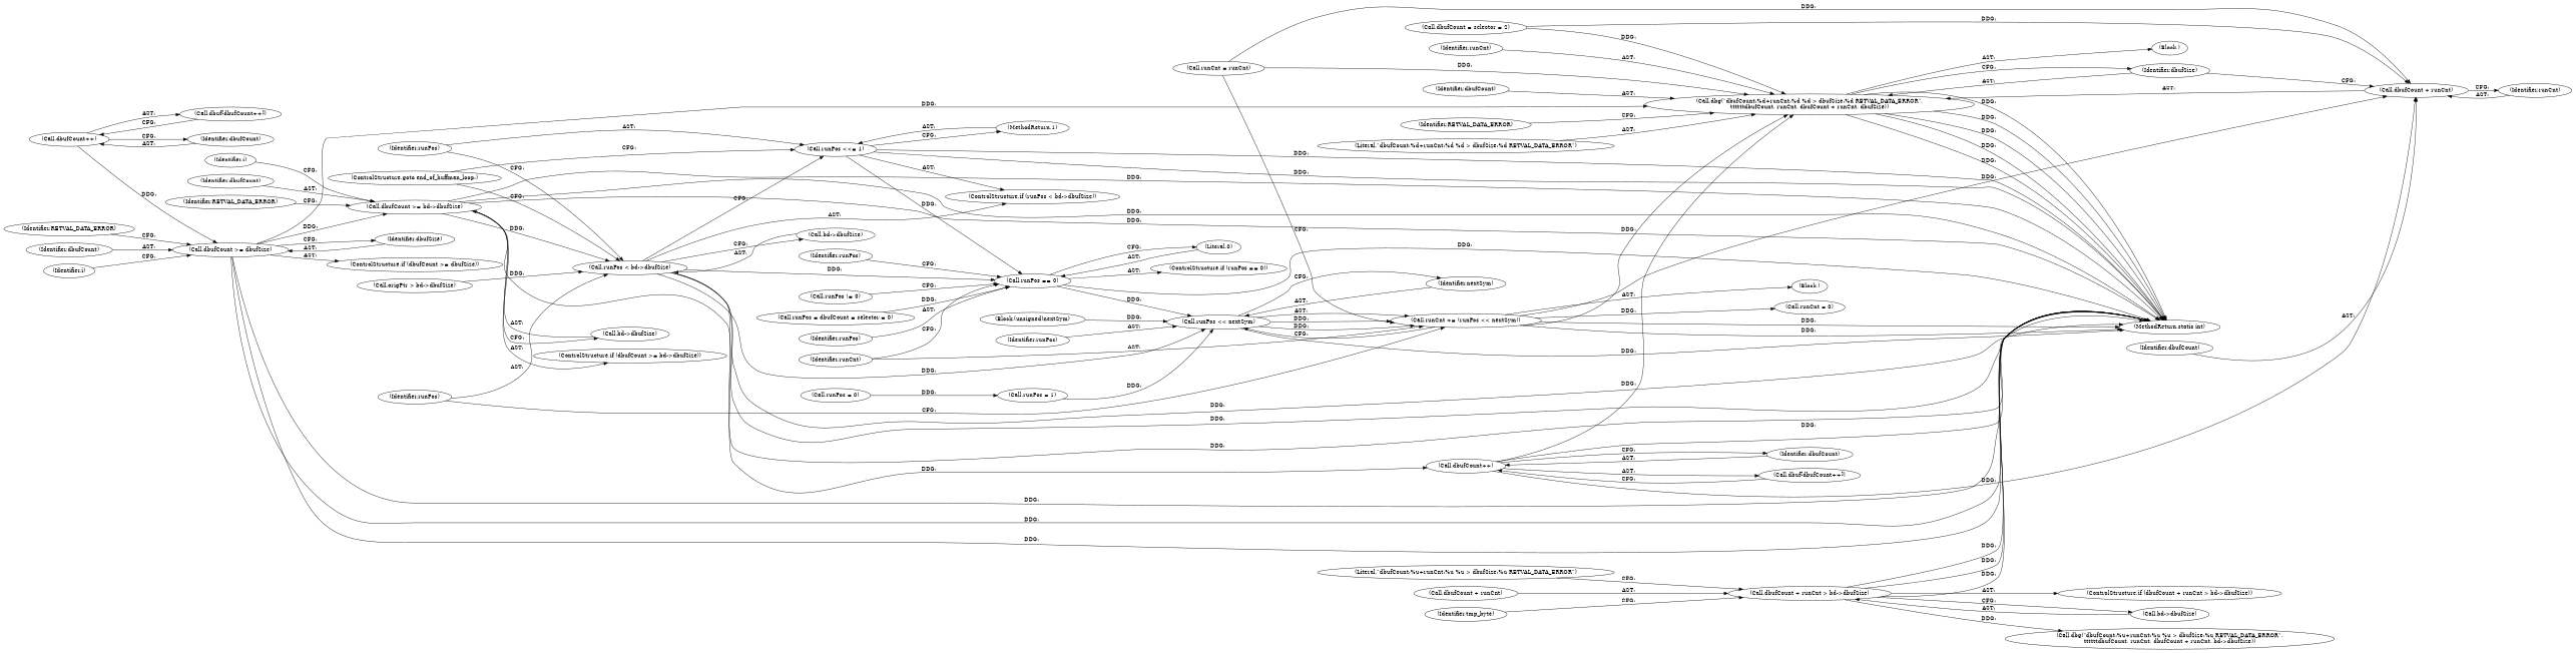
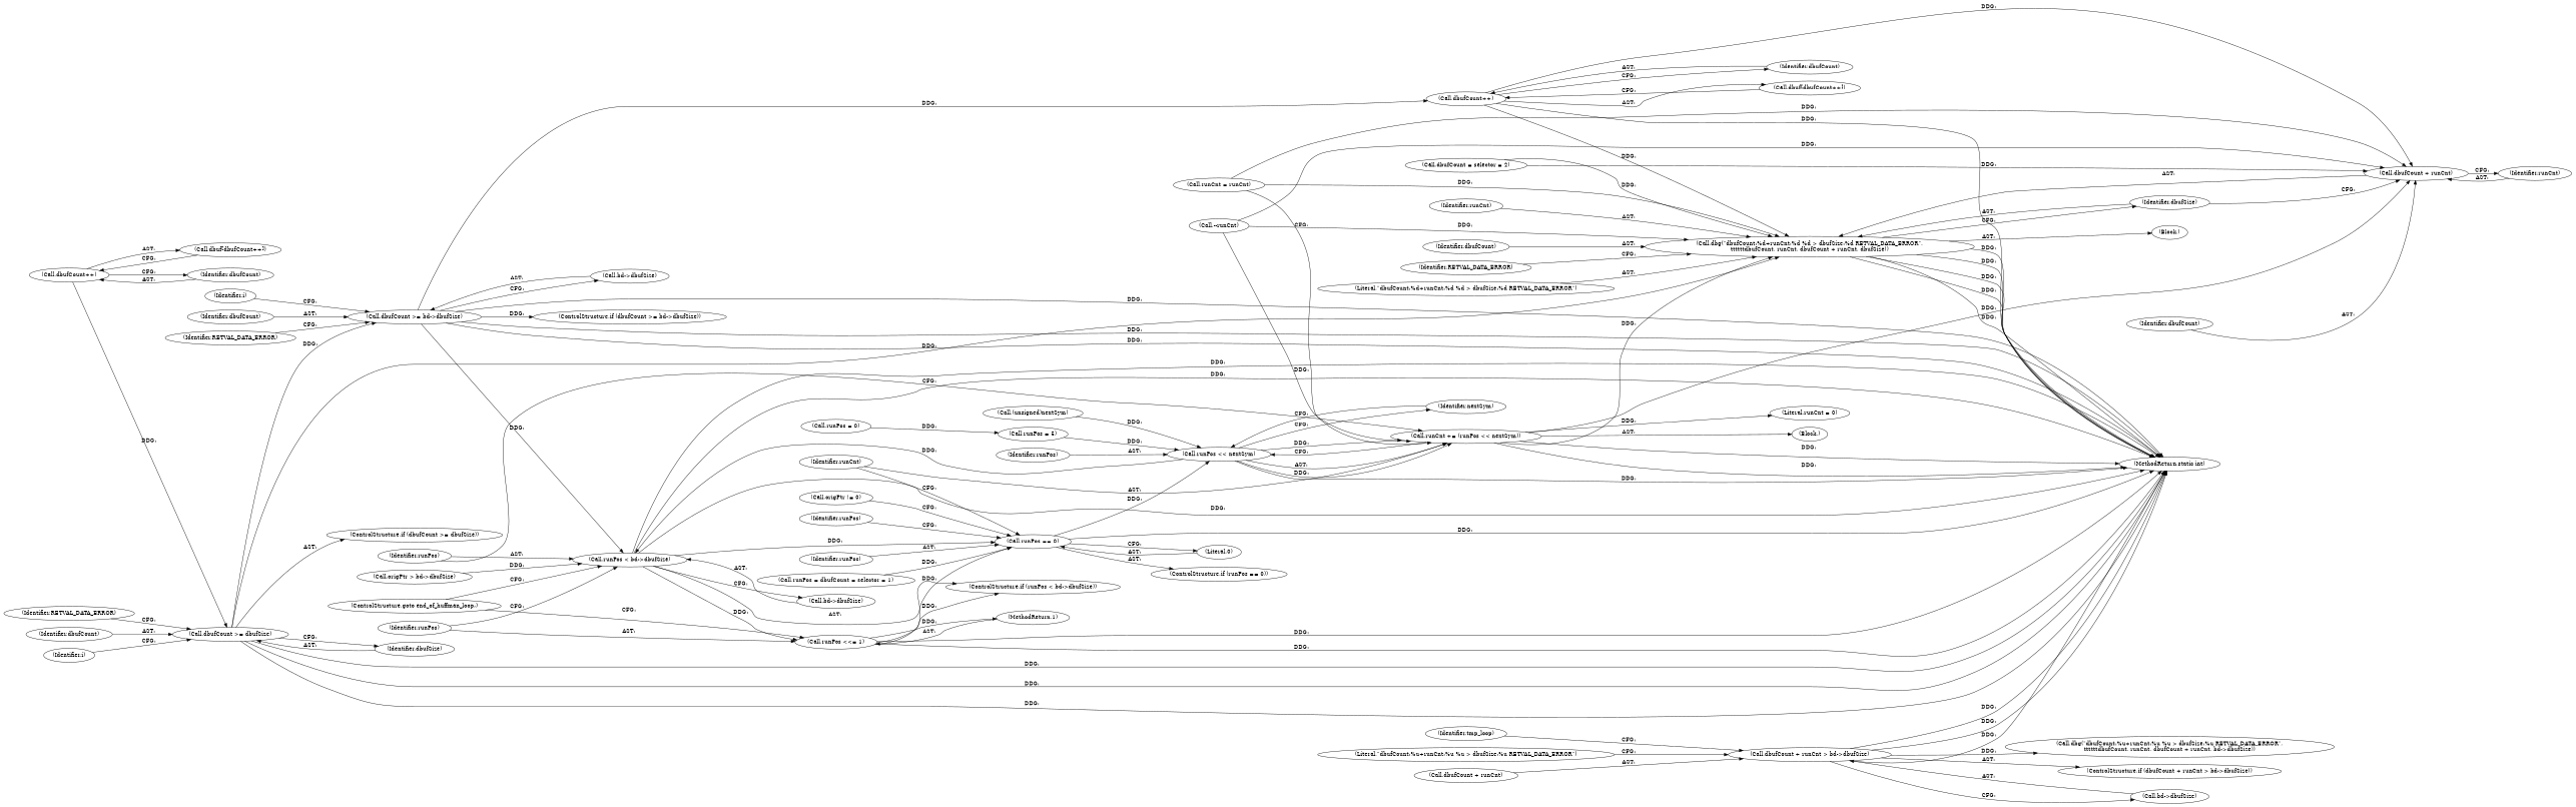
  digraph {
    rankdir=LR
    n1 [label="(Call,dbufCount >= bd->dbufSize)"]
    n2 [label="(Call,runPos < bd->dbufSize)"]
    n3 [label="(Call,dbufCount++)"]
    n4 [label="(Call,bd->dbufSize)"]
    n5 [label="(MethodReturn,static int)"]
    n6 [label="(ControlStructure,if (dbufCount >= bd->dbufSize))"]
    n7 [label="(Call,runPos == 0)"]
    n8 [label="(Call,runPos <<= 1)"]
    n9 [label="(ControlStructure,if (runPos < bd->dbufSize))"]
    n10 [label="(Call,bd->dbufSize)"]
    n11 [label="(Call,dbg(\"dbufCount:%d+runCnt:%d %d > dbufSize:%d RETVAL_DATA_ERROR\",\n\t\t\t\t\t\tdbufCount, runCnt, dbufCount + runCnt, dbufSize))"]
    n12 [label="(Call,dbufCount + runCnt)"]
    n13 [label="(Identifier,dbufCount)"]
    n14 [label="(Call,dbuf[dbufCount++])"]
    n15 [label="(Call,dbufCount >= dbufSize)"]
    n16 [label="(Identifier,dbufSize)"]
    n17 [label="(ControlStructure,if (dbufCount >= dbufSize))"]
    n18 [label="(Block,)"]
    n19 [label="(Identifier,dbufSize)"]
    n20 [label="(Call,dbufCount++)"]
    n21 [label="(Identifier,dbufCount)"]
    n22 [label="(Call,dbuf[dbufCount++])"]
    n23 [label="(Call,dbufCount + runCnt > bd->dbufSize)"]
    n24 [label="(Call,bd->dbufSize)"]
    n25 [label="(Call,dbg(\"dbufCount:%u+runCnt:%u %u > dbufSize:%u RETVAL_DATA_ERROR\",\n\t\t\t\t\t\tdbufCount, runCnt, dbufCount + runCnt, bd->dbufSize))"]
    n26 [label="(ControlStructure,if (dbufCount + runCnt > bd->dbufSize))"]
    n27 [label="(Call,runPos << nextSym)"]
    n28 [label="(Literal,0)"]
    n29 [label="(ControlStructure,if (runPos == 0))"]
    n30 [label="(MethodReturn,1)"]
    n31 [label="(Call,runCnt += (runPos << nextSym))"]
    n32 [label="(Identifier,nextSym)"]
    n33 [label="(Block,)"]
-   n34 [label="(Call,runCnt = 0)"]
+   n34 [label="(Literal,runCnt = 0)"]
    n35 [label="(Identifier,runCnt)"]
    n36 [label="(Call,dbufCount = selector = 2)"]
    n37 [label="(Identifier,runPos)"]
    n38 [label="(Literal,\"dbufCount:%d+runCnt:%d %d > dbufSize:%d RETVAL_DATA_ERROR\")"]
-   n39 [label="(Call,runPos = 1)"]
+   n39 [label="(Call,runPos = 5)"]
    n40 [label="(Identifier,i)"]
    n41 [label="(ControlStructure,goto end_of_huffman_loop;)"]
-   n42 [label="(Call,runPos = dbufCount = selector = 0)"]
+   n42 [label="(Call,runPos = dbufCount = selector = 1)"]
    n43 [label="(Call,origPtr > bd->dbufSize)"]
-   n44 [label="(Identifier,tmp_byte)"]
+   n44 [label="(Identifier,tmp_loop)"]
    n45 [label="(Identifier,dbufCount)"]
    n46 [label="(Identifier,runPos)"]
    n47 [label="(Identifier,runCnt)"]
    n48 [label="(Literal,\"dbufCount:%u+runCnt:%u %u > dbufSize:%u RETVAL_DATA_ERROR\")"]
    n49 [label="(Identifier,runPos)"]
    n50 [label="(Identifier,runCnt)"]
    n51 [label="(Call,runCnt = runCnt)"]
    n52 [label="(Identifier,runPos)"]
    n53 [label="(Identifier,dbufCount)"]
    n54 [label="(Identifier,runPos)"]
    n55 [label="(Identifier,RETVAL_DATA_ERROR)"]
    n56 [label="(Identifier,RETVAL_DATA_ERROR)"]
    n57 [label="(Identifier,dbufCount)"]
    n58 [label="(Identifier,i)"]
    n59 [label="(Call,runPos = 0)"]
    n60 [label="(Identifier,RETVAL_DATA_ERROR)"]
-   n61 [label="(Block,(unsigned)nextSym)"]
+   n61 [label="(Call,(unsigned)nextSym)"]
    n62 [label="(Identifier,dbufCount)"]
-   n64 [label="(Call,runPos != 0)"]
+   n63 [label="(Call,--runCnt)"]
+   n64 [label="(Call,origPtr != 0)"]
    n65 [label="(Call,dbufCount + runCnt)"]
    n1 -> n2 [label="DDG: "]
    n1 -> n3 [label="DDG: "]
    n1 -> n4 [label="CFG: "]
    n1 -> n5 [label="DDG: "]
    n1 -> n5 [label="DDG: "]
    n1 -> n5 [label="DDG: "]
-   n1 -> n6 [label="AST: "]
+   n1 -> n6 [label="DDG: "]
    n2 -> n5 [label="DDG: "]
    n2 -> n5 [label="DDG: "]
    n2 -> n5 [label="DDG: "]
    n2 -> n7 [label="DDG: "]
-   n2 -> n8 [label="CFG: "]
+   n2 -> n8 [label="DDG: "]
    n2 -> n9 [label="AST: "]
    n2 -> n10 [label="CFG: "]
    n3 -> n5 [label="DDG: "]
    n3 -> n11 [label="DDG: "]
    n3 -> n12 [label="DDG: "]
    n3 -> n13 [label="CFG: "]
    n3 -> n14 [label="AST: "]
    n4 -> n1 [label="AST: "]
    n7 -> n5 [label="DDG: "]
    n7 -> n27 [label="DDG: "]
    n7 -> n28 [label="CFG: "]
    n7 -> n29 [label="AST: "]
    n8 -> n5 [label="DDG: "]
    n8 -> n5 [label="DDG: "]
    n8 -> n7 [label="DDG: "]
-   n8 -> n9 [label="AST: "]
-   n8 -> n30 [label="CFG: "]
+   n8 -> n9 [label="DDG: "]
+   n8 -> n30 [label="DDG: "]
    n10 -> n2 [label="AST: "]
    n11 -> n5 [label="DDG: "]
    n11 -> n5 [label="DDG: "]
    n11 -> n5 [label="DDG: "]
    n11 -> n5 [label="DDG: "]
    n11 -> n5 [label="DDG: "]
    n11 -> n18 [label="AST: "]
    n11 -> n19 [label="CFG: "]
    n12 -> n11 [label="AST: "]
    n12 -> n35 [label="CFG: "]
    n13 -> n3 [label="AST: "]
    n14 -> n3 [label="CFG: "]
    n15 -> n1 [label="DDG: "]
    n15 -> n5 [label="DDG: "]
    n15 -> n5 [label="DDG: "]
    n15 -> n5 [label="DDG: "]
    n15 -> n11 [label="DDG: "]
    n15 -> n16 [label="CFG: "]
    n15 -> n17 [label="AST: "]
    n16 -> n15 [label="AST: "]
    n19 -> n11 [label="AST: "]
    n19 -> n12 [label="CFG: "]
    n20 -> n15 [label="DDG: "]
    n20 -> n21 [label="CFG: "]
    n20 -> n22 [label="AST: "]
    n21 -> n20 [label="AST: "]
    n22 -> n20 [label="CFG: "]
    n23 -> n5 [label="DDG: "]
    n23 -> n5 [label="DDG: "]
    n23 -> n5 [label="DDG: "]
    n23 -> n24 [label="CFG: "]
    n23 -> n25 [label="DDG: "]
    n23 -> n26 [label="AST: "]
    n24 -> n23 [label="AST: "]
-   n2 -> n27 [label="DDG: "]
+   n27 -> n2 [label="DDG: "]
    n27 -> n5 [label="DDG: "]
    n27 -> n31 [label="AST: "]
    n27 -> n31 [label="DDG: "]
    n27 -> n31 [label="DDG: "]
    n27 -> n32 [label="CFG: "]
    n28 -> n7 [label="AST: "]
    n30 -> n8 [label="AST: "]
    n31 -> n5 [label="DDG: "]
    n31 -> n5 [label="DDG: "]
    n31 -> n11 [label="DDG: "]
    n31 -> n12 [label="DDG: "]
    n31 -> n27 [label="CFG: "]
    n31 -> n33 [label="AST: "]
    n31 -> n34 [label="DDG: "]
-   n32 -> n27 [label="AST: "]
+   n32 -> n27 [label="CFG: "]
    n35 -> n12 [label="AST: "]
    n36 -> n11 [label="DDG: "]
    n36 -> n12 [label="DDG: "]
    n37 -> n27 [label="AST: "]
    n38 -> n11 [label="AST: "]
    n39 -> n27 [label="DDG: "]
    n40 -> n1 [label="CFG: "]
    n41 -> n2 [label="CFG: "]
    n41 -> n8 [label="CFG: "]
    n42 -> n7 [label="DDG: "]
    n43 -> n2 [label="DDG: "]
    n44 -> n23 [label="CFG: "]
    n45 -> n1 [label="AST: "]
    n46 -> n7 [label="AST: "]
    n47 -> n7 [label="CFG: "]
    n47 -> n31 [label="AST: "]
    n48 -> n23 [label="CFG: "]
    n49 -> n2 [label="CFG: "]
    n49 -> n8 [label="AST: "]
    n50 -> n11 [label="AST: "]
    n51 -> n11 [label="DDG: "]
    n51 -> n12 [label="DDG: "]
    n51 -> n31 [label="CFG: "]
    n52 -> n2 [label="AST: "]
    n52 -> n31 [label="CFG: "]
    n53 -> n11 [label="AST: "]
    n54 -> n7 [label="CFG: "]
    n55 -> n15 [label="CFG: "]
    n56 -> n11 [label="CFG: "]
    n57 -> n15 [label="AST: "]
    n58 -> n15 [label="CFG: "]
    n59 -> n39 [label="DDG: "]
    n60 -> n1 [label="CFG: "]
    n61 -> n27 [label="DDG: "]
    n62 -> n12 [label="AST: "]
+   n63 -> n11 [label="DDG: "]
+   n63 -> n12 [label="DDG: "]
+   n63 -> n31 [label="DDG: "]
    n64 -> n7 [label="CFG: "]
    n65 -> n23 [label="AST: "]
  }
